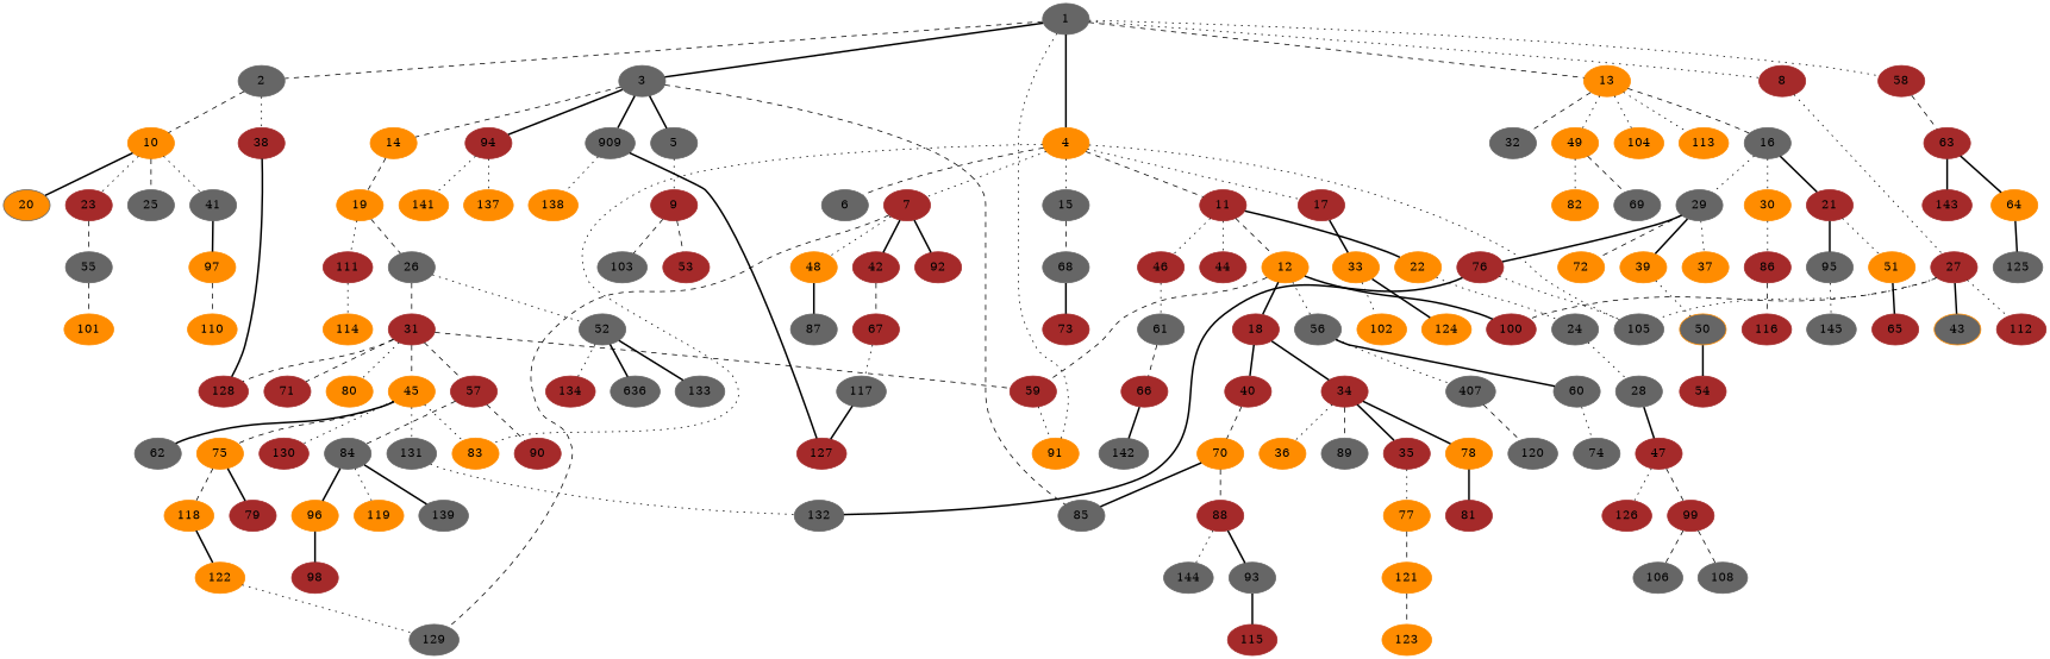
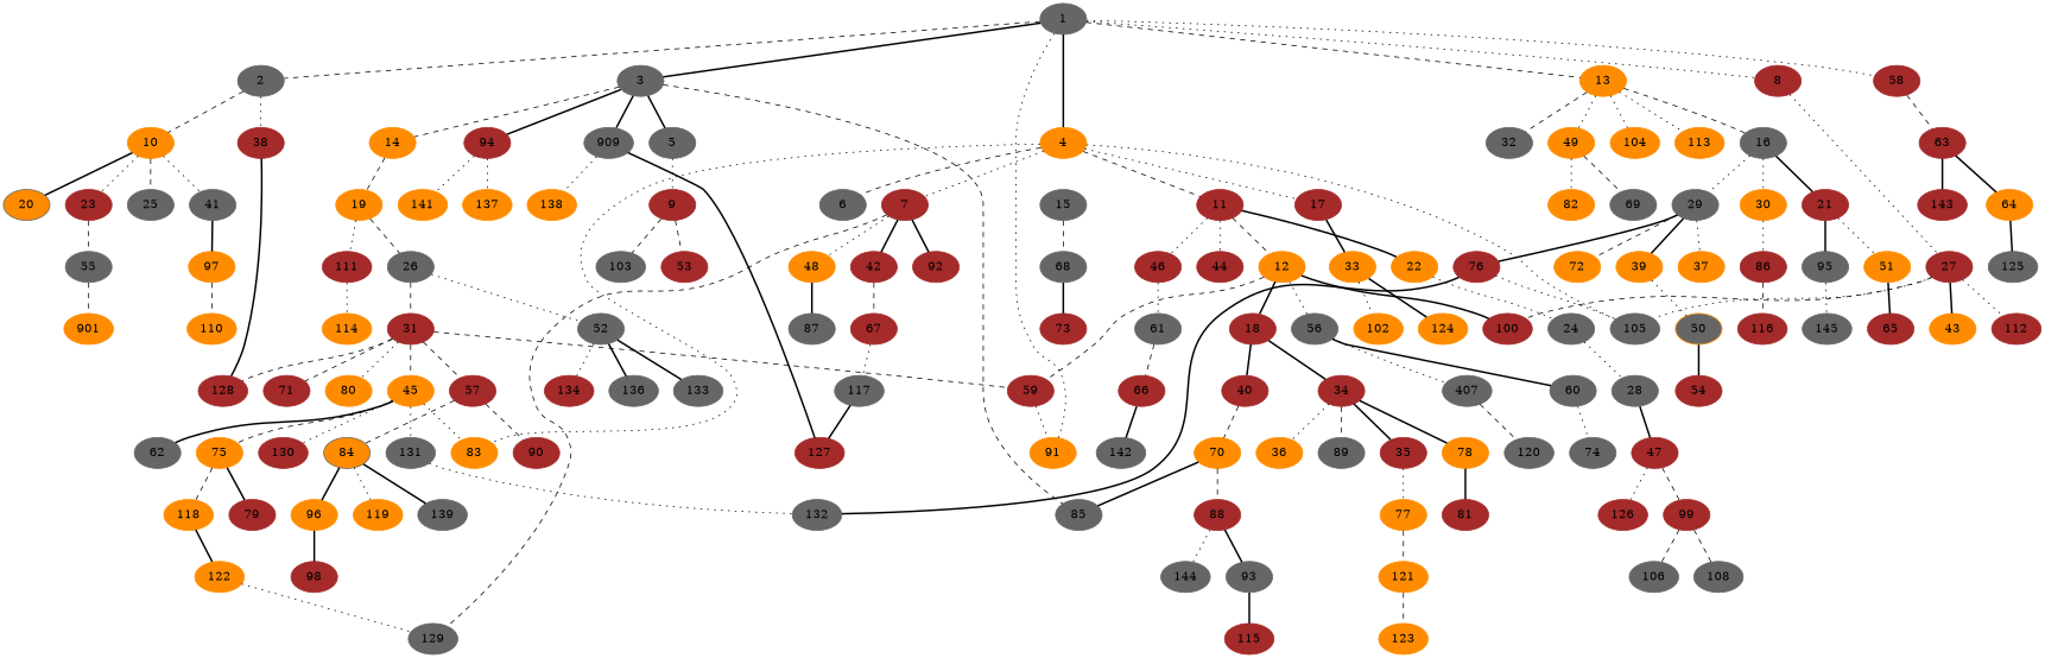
  graph {
    node [color=brown style=filled]
    edge [style=dotted]
    1 [color=gray40]
    2 [color=gray40]
    3 [color=gray40]
    4 [color=darkorange]
    8
    13 [color=darkorange]
    58
    91 [color=darkorange]
    10 [color=darkorange]
    38
    5 [color=gray40]
    14 [color=darkorange]
    85 [color=gray40]
    94
    n15 [color=gray40 label=909]
    6 [color=gray40]
    7
    11
    15 [color=gray40]
    17
    83 [color=darkorange]
    105 [color=gray40]
    27
    16 [color=gray40]
    32 [color=gray40]
    49 [color=darkorange]
    104 [color=darkorange]
    113 [color=darkorange]
    63
    20 [color=gray40 fillcolor=darkorange]
    23
    25 [color=gray40]
    41 [color=gray40]
    128
    9
    19 [color=darkorange]
    137 [color=darkorange]
    141 [color=darkorange]
    127
    138 [color=darkorange]
    42
    48 [color=darkorange]
    92
    129 [color=gray40]
    12 [color=darkorange]
    22 [color=darkorange]
    44
    46
    68 [color=gray40]
    33 [color=darkorange]
    53
    103 [color=gray40]
    67
    87 [color=gray40]
    100
-   43 [color=darkorange fillcolor=gray40]
+   43 [color=darkorange]
    112
    55 [color=gray40]
    97 [color=darkorange]
    18
    56 [color=gray40]
    59
    24 [color=gray40]
    61 [color=gray40]
    34
    40
    60 [color=gray40]
    n68 [color=gray40 label=407]
    21
    29 [color=gray40]
    30 [color=darkorange]
    69 [color=gray40]
    82 [color=darkorange]
    26 [color=gray40]
    111
    73
    51 [color=darkorange]
    95 [color=gray40]
    37 [color=darkorange]
    39 [color=darkorange]
    72 [color=darkorange]
    76
    86
    102 [color=darkorange]
    124 [color=darkorange]
    35
    36 [color=darkorange]
    78 [color=darkorange]
    89 [color=gray40]
    70 [color=darkorange]
    31
    52 [color=gray40]
    114 [color=darkorange]
    65
    145 [color=gray40]
    28 [color=gray40]
-   101 [color=darkorange]
+   101 [color=darkorange label=901]
    47
    45 [color=darkorange]
    57
    71
    80 [color=darkorange]
    133 [color=gray40]
    134
-   136 [color=gray40 label=636]
+   136 [color=gray40]
    99
    126
    50 [color=darkorange fillcolor=gray40]
    132 [color=gray40]
    116
    62 [color=gray40]
    75 [color=darkorange]
    130
    131 [color=gray40]
-   84 [color=gray40]
+   84 [color=gray40 fillcolor=darkorange]
    90
    77 [color=darkorange]
    81
    121 [color=darkorange]
    54
    88
    110 [color=darkorange]
    117 [color=gray40]
    79
    118 [color=darkorange]
    66
    106 [color=gray40]
    108 [color=gray40]
    74 [color=gray40]
    120 [color=gray40]
    96 [color=darkorange]
    119 [color=darkorange]
    139 [color=gray40]
    64 [color=darkorange]
    143
    142 [color=gray40]
    125 [color=gray40]
    93 [color=gray40]
    144 [color=gray40]
    122 [color=darkorange]
    123 [color=darkorange]
    98
    115
    1 -- 2 [style=dashed]
    1 -- 3 [style=bold]
    1 -- 4 [style=bold]
    1 -- 8
    1 -- 13 [style=dashed]
    1 -- 58
    1 -- 91
    2 -- 10 [style=dashed]
    2 -- 38
    3 -- 5 [style=bold]
    3 -- 14 [style=dashed]
    3 -- 85 [style=dashed]
    3 -- 94 [style=bold]
    3 -- n15 [style=bold]
    4 -- 6 [style=dashed]
    4 -- 7
    4 -- 11 [style=dashed]
-   4 -- 15
    4 -- 17
    4 -- 83
    4 -- 105
    8 -- 27
    13 -- 16 [style=dashed]
    13 -- 32 [style=dashed]
    13 -- 49
    13 -- 104
    13 -- 113
    58 -- 63 [style=dashed]
    10 -- 20 [style=bold]
    10 -- 23
    10 -- 25 [style=dashed]
    10 -- 41
    38 -- 128 [style=bold]
    5 -- 9
    14 -- 19 [style=dashed]
    94 -- 137
    94 -- 141
    n15 -- 127 [style=bold]
    n15 -- 138
    7 -- 42 [style=bold]
    7 -- 48
    7 -- 92 [style=bold]
    7 -- 129 [style=dashed]
    11 -- 12 [style=dashed]
    11 -- 22 [style=bold]
    11 -- 44
    11 -- 46
    15 -- 68 [style=dashed]
    17 -- 33 [style=bold]
    27 -- 105
    27 -- 100 [style=dashed]
    27 -- 43 [style=bold]
    27 -- 112
    16 -- 21 [style=bold]
    16 -- 29
    16 -- 30
    49 -- 69 [style=dashed]
    49 -- 82
    63 -- 64 [style=bold]
    63 -- 143 [style=bold]
    23 -- 55 [style=dashed]
    41 -- 97 [style=bold]
    9 -- 53 [style=dashed]
    9 -- 103 [style=dashed]
    19 -- 26 [style=dashed]
    19 -- 111
    42 -- 67 [style=dashed]
    48 -- 87 [style=bold]
    12 -- 100 [style=bold]
    12 -- 18 [style=bold]
    12 -- 56
    12 -- 59 [style=dashed]
    22 -- 24
    46 -- 61
    68 -- 73 [style=bold]
    33 -- 102
    33 -- 124 [style=bold]
    67 -- 117
    55 -- 101 [style=dashed]
    97 -- 110 [style=dashed]
    18 -- 34 [style=bold]
    18 -- 40 [style=bold]
    56 -- 60 [style=bold]
    56 -- n68
    59 -- 91
    24 -- 28
    61 -- 66 [style=dashed]
    34 -- 35 [style=bold]
    34 -- 36
    34 -- 78 [style=bold]
    34 -- 89 [style=dashed]
    40 -- 70 [style=dashed]
    60 -- 74
    n68 -- 120 [style=dashed]
    21 -- 51
    21 -- 95 [style=bold]
    29 -- 37
    29 -- 39 [style=bold]
    29 -- 72 [style=dashed]
    29 -- 76 [style=bold]
    30 -- 86
    26 -- 31 [style=dashed]
    26 -- 52
    111 -- 114
    51 -- 65 [style=bold]
    95 -- 145
    39 -- 50
    76 -- 105
    76 -- 132 [style=bold]
    86 -- 116 [style=dashed]
    35 -- 77
    78 -- 81 [style=bold]
    70 -- 85 [style=bold]
    70 -- 88 [style=dashed]
    31 -- 128 [style=dashed]
    31 -- 59 [style=dashed]
    31 -- 45 [style=dashed]
    31 -- 57 [style=dashed]
    31 -- 71 [style=dashed]
    31 -- 80
    52 -- 133 [style=bold]
    52 -- 134
    52 -- 136 [style=bold]
    28 -- 47 [style=bold]
    47 -- 99 [style=dashed]
    47 -- 126
    45 -- 83
    45 -- 62 [style=bold]
    45 -- 75 [style=dashed]
    45 -- 130
    45 -- 131
    57 -- 84 [style=dashed]
    57 -- 90 [style=dashed]
    99 -- 106 [style=dashed]
    99 -- 108 [style=dashed]
    50 -- 54 [style=bold]
    75 -- 79 [style=bold]
    75 -- 118 [style=dashed]
    131 -- 132
    84 -- 96 [style=bold]
    84 -- 119
    84 -- 139 [style=bold]
    77 -- 121 [style=dashed]
    121 -- 123 [style=dashed]
    88 -- 93 [style=bold]
    88 -- 144
    117 -- 127 [style=bold]
    118 -- 122 [style=bold]
    66 -- 142 [style=bold]
    96 -- 98 [style=bold]
    64 -- 125 [style=bold]
    93 -- 115 [style=bold]
    122 -- 129
  }
